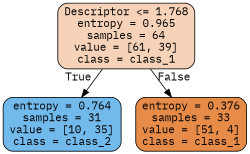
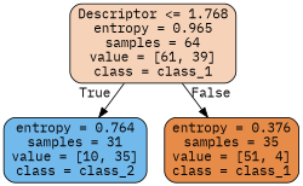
  digraph {
    fontname="IBM Plex Mono"
    node [color=black fontname="IBM Plex Mono" shape=box style="filled, rounded"]
    edge [fontname="IBM Plex Mono" labeldistance=2.5]
    n1 [fillcolor="#f6d2b8" label="Descriptor <= 1.768\nentropy = 0.965\nsamples = 64\nvalue = [61, 39]\nclass = class_1"]
    n2 [fillcolor="#72b9ec" label="entropy = 0.764\nsamples = 31\nvalue = [10, 35]\nclass = class_2"]
-   n3 [fillcolor="#e78b49" label="entropy = 0.376\nsamples = 33\nvalue = [51, 4]\nclass = class_1"]
+   n3 [fillcolor="#e78b49" label="entropy = 0.376\nsamples = 35\nvalue = [51, 4]\nclass = class_1"]
    n1 -> n2 [headlabel=True labelangle=45]
    n1 -> n3 [headlabel=False labelangle=-45]
  }
